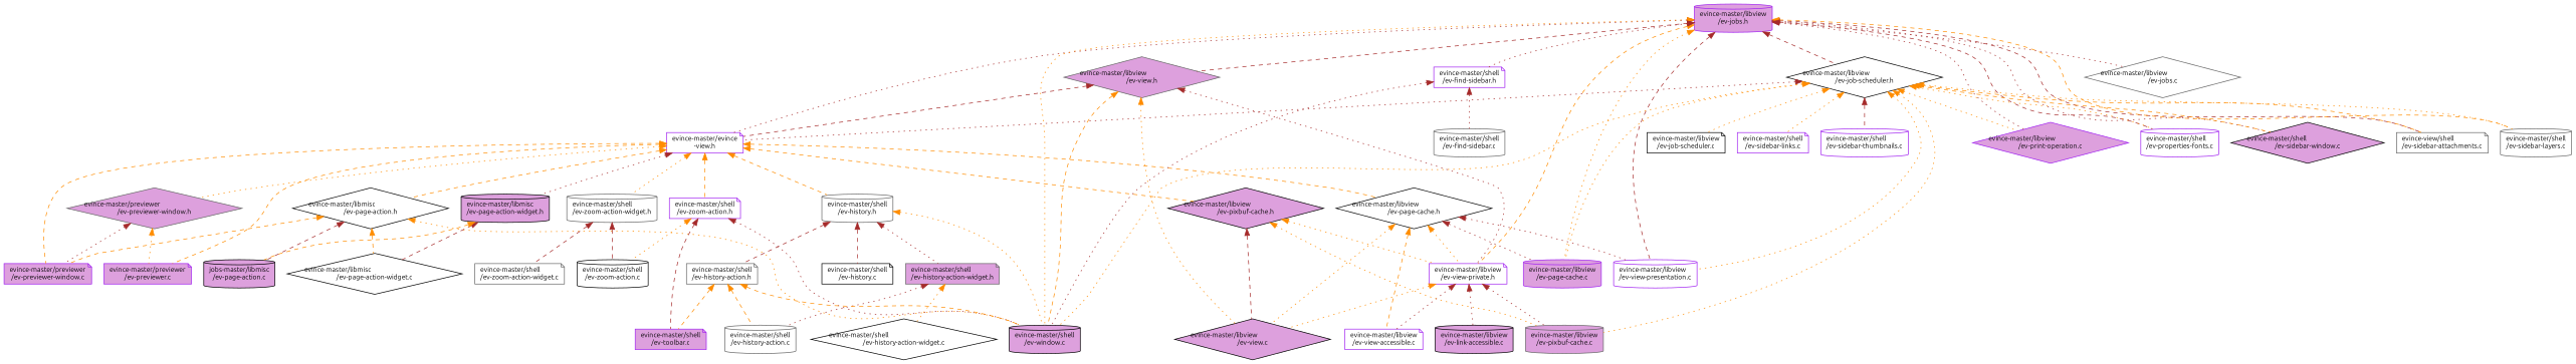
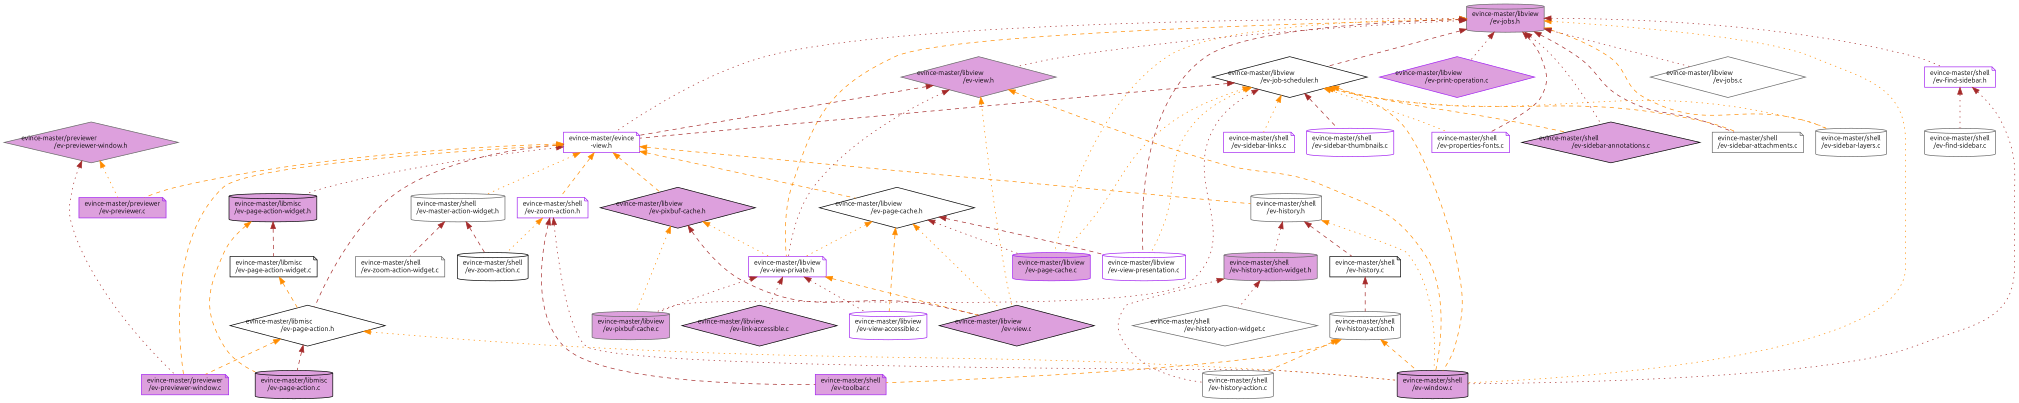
  digraph {
    fontname=Ubuntu
    node [color=purple fillcolor=white fontname=Ubuntu fontsize=10 shape=cylinder style=filled]
    edge [color=darkorange dir=back fontname=Ubuntu fontsize=10 labelfontname=Helvetica labelfontsize=10 style=dotted]
-   n1 [fillcolor=plum fontcolor=black height=0.2 label="evince-master/libview\l/ev-jobs.h" width=0.4]
+   n1 [color=gray40 fillcolor=plum fontcolor=black height=0.2 label="evince-master/libview\l/ev-jobs.h" width=0.4]
    n2 [height=0.2 label="evince-master/evince\l-view.h" shape=note width=0.4]
    n3 [color=black fillcolor=plum height=0.2 label="evince-master/shell\l/ev-window.c" width=0.4]
    n4 [height=0.2 label="evince-master/libview\l/ev-view-private.h" shape=note width=0.4]
    n5 [fillcolor=plum height=0.2 label="evince-master/libview\l/ev-page-cache.c" width=0.4]
    n6 [height=0.2 label="evince-master/libview\l/ev-view-presentation.c" width=0.4]
    n7 [color=black height=0.2 label="evince-master/libview\l/ev-job-scheduler.h" shape=diamond width=0.4]
    n8 [fillcolor=plum height=0.2 label="evince-master/libview\l/ev-print-operation.c" shape=diamond width=0.4]
-   n9 [height=0.2 label="evince-master/shell\l/ev-properties-fonts.c" width=0.4]
-   n10 [color=black fillcolor=plum height=0.2 label="evince-master/shell\l/ev-sidebar-window.c" shape=diamond width=0.4]
-   n11 [color=gray40 height=0.2 label="evince-view/shell\l/ev-sidebar-attachments.c" shape=note width=0.4]
+   n9 [height=0.2 label="evince-master/shell\l/ev-properties-fonts.c" shape=note width=0.4]
+   n10 [color=black fillcolor=plum height=0.2 label="evince-master/shell\l/ev-sidebar-annotations.c" shape=diamond width=0.4]
+   n11 [color=gray40 height=0.2 label="evince-master/shell\l/ev-sidebar-attachments.c" shape=note width=0.4]
    n12 [color=gray40 height=0.2 label="evince-master/shell\l/ev-sidebar-layers.c" width=0.4]
    n13 [color=gray40 height=0.2 label="evince-master/libview\l/ev-jobs.c" shape=diamond width=0.4]
    n14 [color=gray40 fillcolor=plum height=0.2 label="evince-master/libview\l/ev-view.h" shape=diamond width=0.4]
    n15 [height=0.2 label="evince-master/shell\l/ev-find-sidebar.h" shape=note width=0.4]
    n16 [color=black height=0.2 label="evince-master/libmisc\l/ev-page-action.h" shape=diamond width=0.4]
    n17 [fillcolor=plum height=0.2 label="evince-master/previewer\l/ev-previewer-window.c" shape=note width=0.4]
    n18 [color=black fillcolor=plum height=0.2 label="evince-master/libmisc\l/ev-page-action-widget.h" width=0.4]
    n19 [color=black fillcolor=plum height=0.2 label="evince-master/libview\l/ev-pixbuf-cache.h" shape=diamond width=0.4]
    n20 [color=black height=0.2 label="evince-master/libview\l/ev-page-cache.h" shape=diamond width=0.4]
    n21 [color=gray40 fillcolor=plum height=0.2 label="evince-master/previewer\l/ev-previewer-window.h" shape=diamond width=0.4]
    n22 [fillcolor=plum height=0.2 label="evince-master/previewer\l/ev-previewer.c" shape=note width=0.4]
    n23 [color=gray40 height=0.2 label="evince-master/shell\l/ev-history.h" width=0.4]
    n24 [height=0.2 label="evince-master/shell\l/ev-zoom-action.h" shape=note width=0.4]
-   n25 [color=gray40 height=0.2 label="evince-master/shell\l/ev-zoom-action-widget.h" width=0.4]
+   n25 [color=gray40 height=0.2 label="evince-master/shell\l/ev-master-action-widget.h" width=0.4]
    n26 [color=gray40 fillcolor=plum height=0.2 label="evince-master/libview\l/ev-pixbuf-cache.c" width=0.4]
    n27 [color=black fillcolor=plum height=0.2 label="evince-master/libview\l/ev-view.c" shape=diamond width=0.4]
-   n28 [color=black fillcolor=plum height=0.2 label="evince-master/libview\l/ev-link-accessible.c" width=0.4]
-   n29 [height=0.2 label="evince-master/libview\l/ev-view-accessible.c" shape=note width=0.4]
-   n30 [color=black height=0.2 label="evince-master/libview\l/ev-job-scheduler.c" shape=note width=0.4]
+   n28 [color=black fillcolor=plum height=0.2 label="evince-master/libview\l/ev-link-accessible.c" shape=diamond width=0.4]
+   n29 [height=0.2 label="evince-master/libview\l/ev-view-accessible.c" width=0.4]
    n31 [height=0.2 label="evince-master/shell\l/ev-sidebar-links.c" shape=note width=0.4]
    n32 [height=0.2 label="evince-master/shell\l/ev-sidebar-thumbnails.c" width=0.4]
    n33 [color=gray40 height=0.2 label="evince-master/shell\l/ev-find-sidebar.c" width=0.4]
-   n34 [color=black height=0.2 label="evince-master/libmisc\l/ev-page-action-widget.c" shape=diamond width=0.4]
-   n35 [color=black fillcolor=plum height=0.2 label="jobs-master/libmisc\l/ev-page-action.c" width=0.4]
-   n36 [color=gray40 fillcolor=plum height=0.2 label="evince-master/shell\l/ev-history-action-widget.h" shape=note width=0.4]
-   n37 [color=gray40 height=0.2 label="evince-master/shell\l/ev-history-action.h" shape=note width=0.4]
+   n34 [color=black height=0.2 label="evince-master/libmisc\l/ev-page-action-widget.c" shape=note width=0.4]
+   n35 [color=black fillcolor=plum height=0.2 label="evince-master/libmisc\l/ev-page-action.c" width=0.4]
+   n36 [color=gray40 fillcolor=plum height=0.2 label="evince-master/shell\l/ev-history-action-widget.h" width=0.4]
+   n37 [color=gray40 height=0.2 label="evince-master/shell\l/ev-history-action.h" width=0.4]
    n38 [color=black height=0.2 label="evince-master/shell\l/ev-history.c" shape=note width=0.4]
    n39 [fillcolor=plum height=0.2 label="evince-master/shell\l/ev-toolbar.c" shape=note width=0.4]
    n40 [color=black height=0.2 label="evince-master/shell\l/ev-zoom-action.c" width=0.4]
    n41 [color=gray40 height=0.2 label="evince-master/shell\l/ev-zoom-action-widget.c" shape=note width=0.4]
-   n42 [color=black height=0.2 label="evince-master/shell\l/ev-history-action-widget.c" shape=diamond width=0.4]
+   n42 [color=gray40 height=0.2 label="evince-master/shell\l/ev-history-action-widget.c" shape=diamond width=0.4]
    n43 [color=gray40 height=0.2 label="evince-master/shell\l/ev-history-action.c" width=0.4]
    n1 -> n2 [color=brown]
    n1 -> n3
    n1 -> n4 [style=dashed]
    n1 -> n5
    n1 -> n6 [color=brown style=dashed]
    n1 -> n7 [color=brown style=dashed]
    n1 -> n8 [color=brown]
    n1 -> n9 [color=brown style=dashed]
    n1 -> n10 [color=brown]
    n1 -> n11 [color=brown style=dashed]
    n1 -> n12 [style=dashed]
    n1 -> n13 [color=brown]
-   n1 -> n14 [color=brown style=dashed]
+   n1 -> n14 [color=brown]
    n1 -> n15 [color=brown]
-   n2 -> n16 [style=dashed]
+   n2 -> n16 [color=brown style=dashed]
    n2 -> n17 [style=dashed]
    n2 -> n18 [color=brown]
    n2 -> n19 [style=dashed]
    n2 -> n20 [style=dashed]
-   n2 -> n21
    n2 -> n22 [style=dashed]
    n2 -> n23 [style=dashed]
    n2 -> n24 [style=dashed]
    n2 -> n25
    n4 -> n26 [color=brown]
-   n4 -> n27
+   n4 -> n27 [style=dashed]
    n4 -> n28 [color=brown]
    n4 -> n29 [color=brown]
-   n7 -> n2 [color=brown]
-   n7 -> n3
+   n7 -> n2 [color=brown style=dashed]
+   n7 -> n3 [style=dashed]
    n7 -> n5
    n7 -> n6
-   n7 -> n8
    n7 -> n9
    n7 -> n10 [style=dashed]
    n7 -> n11 [style=dashed]
    n7 -> n12
-   n7 -> n26
-   n7 -> n30
+   n7 -> n26 [color=brown]
    n7 -> n31
    n7 -> n32 [color=brown style=dashed]
    n14 -> n2 [color=brown style=dashed]
    n14 -> n3 [style=dashed]
    n14 -> n4 [color=brown]
    n14 -> n27
    n15 -> n3 [color=brown]
    n15 -> n33 [color=brown]
    n16 -> n3
    n16 -> n17 [style=dashed]
-   n16 -> n34 [style=dashed]
+   n34 -> n16 [style=dashed]
    n16 -> n35 [color=brown style=dashed]
    n18 -> n34 [color=brown style=dashed]
    n18 -> n35 [style=dashed]
    n19 -> n4
    n19 -> n26
    n19 -> n27 [color=brown style=dashed]
    n20 -> n4
    n20 -> n5 [color=brown]
-   n20 -> n6 [color=brown]
+   n20 -> n6 [color=brown style=dashed]
    n20 -> n27
    n20 -> n29 [style=dashed]
    n21 -> n17 [color=brown]
    n21 -> n22
    n23 -> n3
    n23 -> n36 [color=brown]
-   n23 -> n37 [color=brown style=dashed]
+   n38 -> n37 [color=brown style=dashed]
    n23 -> n38 [color=brown style=dashed]
    n24 -> n3 [color=brown]
    n24 -> n39 [color=brown style=dashed]
    n24 -> n40
    n25 -> n40 [color=brown style=dashed]
    n25 -> n41 [color=brown style=dashed]
-   n36 -> n42
+   n36 -> n42 [color=brown]
    n36 -> n43 [color=brown]
    n37 -> n3 [style=dashed]
    n37 -> n39 [style=dashed]
    n37 -> n43 [style=dashed]
  }
